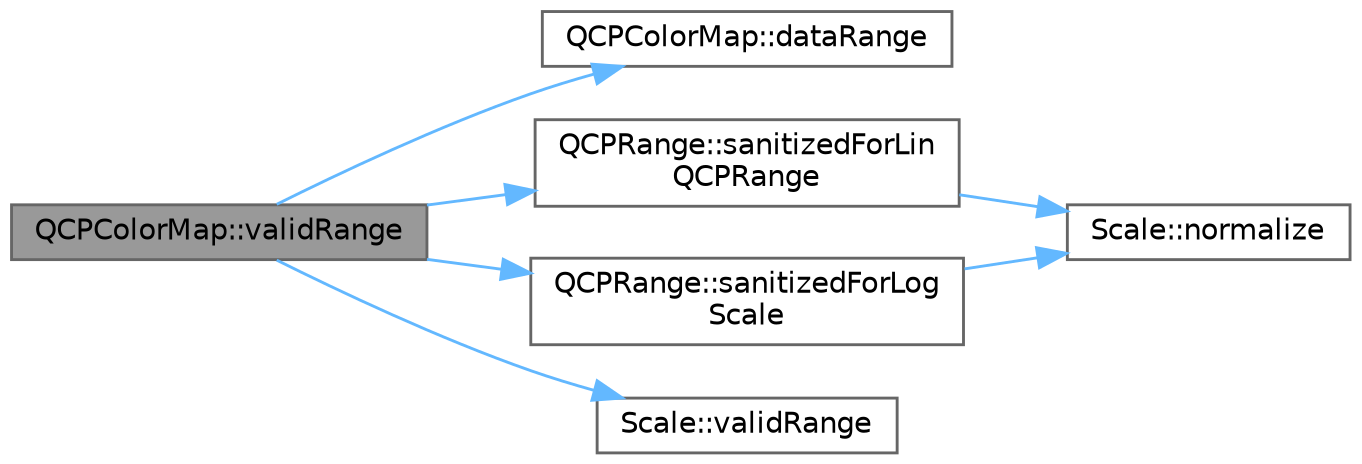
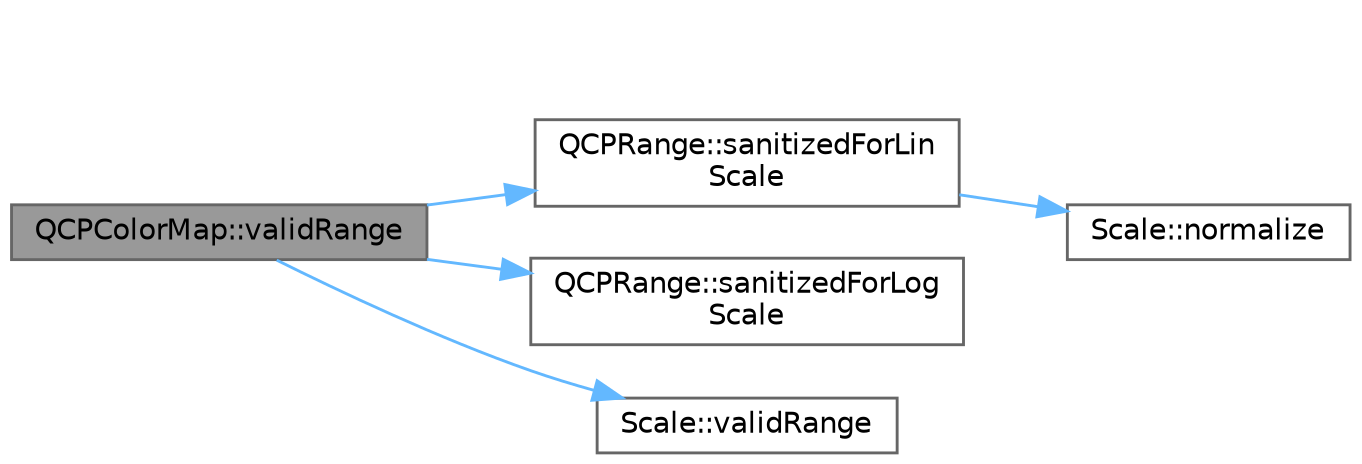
  digraph {
    rankdir=LR
    node [color=grey40 fillcolor=white fontname=Helvetica fontsize=10 shape=box style=filled]
    edge [color=steelblue1 fontname=Helvetica fontsize=10 labelfontname=Helvetica labelfontsize=10 style=solid]
    n1 [color=gray40 fillcolor=grey60 fontcolor=black height=0.2 label="QCPColorMap::validRange" width=0.4]
-   n2 [height=0.2 label="QCPColorMap::dataRange" width=0.4]
-   n3 [height=0.2 label="QCPRange::sanitizedForLin\lQCPRange" width=0.4]
+   n3 [height=0.2 label="QCPRange::sanitizedForLin\lScale" width=0.4]
    n4 [height=0.2 label="QCPRange::sanitizedForLog\lScale" width=0.4]
    n5 [height=0.2 label="Scale::validRange" width=0.4]
    n6 [height=0.2 label="Scale::normalize" width=0.4]
-   n1 -> n2
    n1 -> n3
    n1 -> n4
    n1 -> n5
    n3 -> n6
-   n4 -> n6
  }
